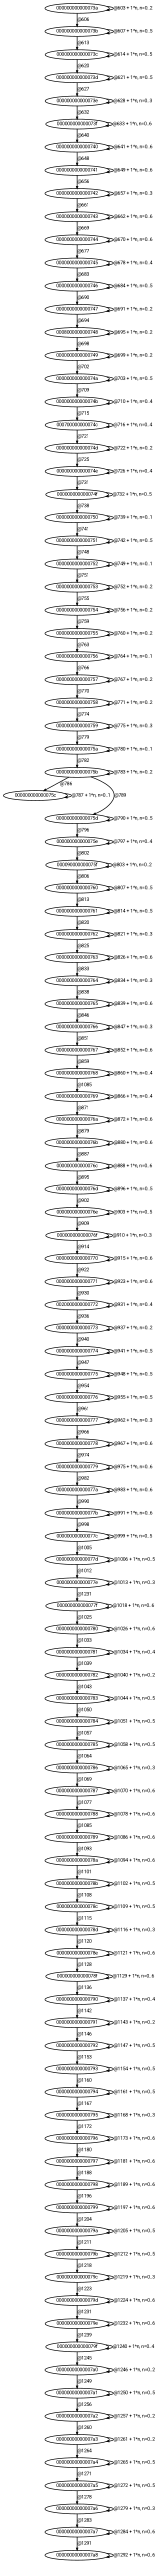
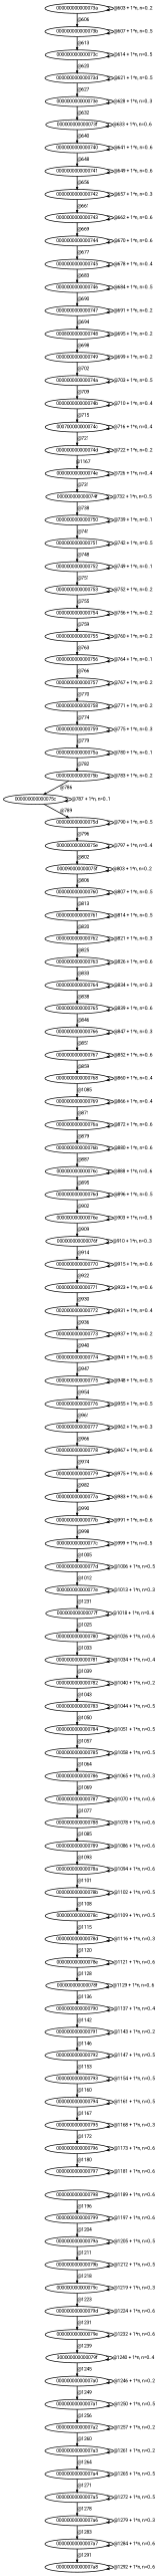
  digraph {
    fontname=Roboto
    node [fontname=Roboto fontsize=20 penwidth=3 shape=oval style=rounded]
    edge [arrowsize=1 color=black fontname=Roboto fontsize=20 penwidth=3 style=bold]
    "000000000000073a"
    "000000000000073b"
    "000000000000073c"
    "000000000000073d"
    "000000000000073e"
    "000000000000073f"
    0000000000000740
    0000000000000741
    0000000000000742
    0000000000000743
    0000000000000744
    0000000000000745
    0000000000000746
    0000000000000747
    n15 [label=0008000000000748]
    0000000000000749
    "000000000000074a"
    "000000000000074b"
    n19 [label="000700000000074c"]
    "000000000000074d"
    "000000000000074e"
    "000000000000074f"
    0000000000000750
    0000000000000751
    0000000000000752
    0000000000000753
    0000000000000754
    0000000000000755
    0000000000000756
    0000000000000757
    0000000000000758
    0000000000000759
    "000000000000075a"
    "000000000000075b"
    "000000000000075c"
    "000000000000075d"
    "000000000000075e"
    n38 [label="000090000000075f"]
    0000000000000760
    0000000000000761
    0000000000000762
    0000000000000763
    0000000000000764
    0000000000000765
    0000000000000766
    0000000000000767
    0000000000000768
    0000000000000769
    "000000000000076a"
    "000000000000076b"
    "000000000000076c"
    "000000000000076d"
    "000000000000076e"
    "000000000000076f"
    0000000000000770
    0000000000000771
    n57 [label=0020000000000772]
    0000000000000773
    0000000000000774
    0000000000000775
    0000000000000776
    0000000000000777
    0000000000000778
    0000000000000779
    "000000000000077a"
    "000000000000077b"
    "000000000000077c"
    "000000000000077d"
    "000000000000077e"
    "000000000000077f"
    0000000000000780
    0000000000000781
    0000000000000782
    0000000000000783
    0000000000000784
    0000000000000785
    0000000000000786
    0000000000000787
    0000000000000788
    0000000000000789
    "000000000000078a"
    "000000000000078b"
    "000000000000078c"
    "000000000000078d"
    "000000000000078e"
    "000000000000078f"
    0000000000000790
    0000000000000791
    0000000000000792
    0000000000000793
    0000000000000794
    0000000000000795
    0000000000000796
    0000000000000797
    0000000000000798
    0000000000000799
    "000000000000079a"
    "000000000000079b"
    "000000000000079c"
    "000000000000079d"
    "000000000000079e"
-   "000000000000079f"
+   "000000000000079f" [label="300000000000079f"]
    "00000000000007a0"
    "00000000000007a1"
    "00000000000007a2"
    "00000000000007a3"
    "00000000000007a4"
    "00000000000007a5"
    "00000000000007a6"
    "00000000000007a7"
    "00000000000007a8"
    "000000000000073a" -> "000000000000073a" [label="@603 + 1*n, n=0..2"]
    "000000000000073a" -> "000000000000073b" [label="@606"]
    "000000000000073b" -> "000000000000073b" [label="@607 + 1*n, n=0..5"]
    "000000000000073b" -> "000000000000073c" [label="@613"]
    "000000000000073c" -> "000000000000073c" [label="@614 + 1*n, n=0..5"]
    "000000000000073c" -> "000000000000073d" [label="@620"]
    "000000000000073d" -> "000000000000073d" [label="@621 + 1*n, n=0..5"]
    "000000000000073d" -> "000000000000073e" [label="@627"]
    "000000000000073e" -> "000000000000073e" [label="@628 + 1*n, n=0..3"]
    "000000000000073e" -> "000000000000073f" [label="@632"]
    "000000000000073f" -> "000000000000073f" [label="@633 + 1*n, n=0..6"]
    "000000000000073f" -> 0000000000000740 [label="@640"]
    0000000000000740 -> 0000000000000740 [label="@641 + 1*n, n=0..6"]
    0000000000000740 -> 0000000000000741 [label="@648"]
    0000000000000741 -> 0000000000000741 [label="@649 + 1*n, n=0..6"]
    0000000000000741 -> 0000000000000742 [label="@656"]
    0000000000000742 -> 0000000000000742 [label="@657 + 1*n, n=0..3"]
    0000000000000742 -> 0000000000000743 [label="@661"]
    0000000000000743 -> 0000000000000743 [label="@662 + 1*n, n=0..6"]
    0000000000000743 -> 0000000000000744 [label="@669"]
    0000000000000744 -> 0000000000000744 [label="@670 + 1*n, n=0..6"]
    0000000000000744 -> 0000000000000745 [label="@677"]
    0000000000000745 -> 0000000000000745 [label="@678 + 1*n, n=0..4"]
    0000000000000745 -> 0000000000000746 [label="@683"]
    0000000000000746 -> 0000000000000746 [label="@684 + 1*n, n=0..5"]
    0000000000000746 -> 0000000000000747 [label="@690"]
    0000000000000747 -> 0000000000000747 [label="@691 + 1*n, n=0..2"]
    0000000000000747 -> n15 [label="@694"]
    n15 -> n15 [label="@695 + 1*n, n=0..2"]
    n15 -> 0000000000000749 [label="@698"]
    0000000000000749 -> 0000000000000749 [label="@699 + 1*n, n=0..2"]
    0000000000000749 -> "000000000000074a" [label="@702"]
    "000000000000074a" -> "000000000000074a" [label="@703 + 1*n, n=0..5"]
    "000000000000074a" -> "000000000000074b" [label="@709"]
    "000000000000074b" -> "000000000000074b" [label="@710 + 1*n, n=0..4"]
    "000000000000074b" -> n19 [label="@715"]
    n19 -> n19 [label="@716 + 1*n, n=0..4"]
    n19 -> "000000000000074d" [label="@721"]
    "000000000000074d" -> "000000000000074d" [label="@722 + 1*n, n=0..2"]
-   "000000000000074d" -> "000000000000074e" [label="@725"]
+   "000000000000074d" -> "000000000000074e" [label="@1167"]
    "000000000000074e" -> "000000000000074e" [label="@726 + 1*n, n=0..4"]
    "000000000000074e" -> "000000000000074f" [label="@731"]
    "000000000000074f" -> "000000000000074f" [label="@732 + 1*n, n=0..5"]
    "000000000000074f" -> 0000000000000750 [label="@738"]
    0000000000000750 -> 0000000000000750 [label="@739 + 1*n, n=0..1"]
    0000000000000750 -> 0000000000000751 [label="@741"]
    0000000000000751 -> 0000000000000751 [label="@742 + 1*n, n=0..5"]
    0000000000000751 -> 0000000000000752 [label="@748"]
    0000000000000752 -> 0000000000000752 [label="@749 + 1*n, n=0..1"]
    0000000000000752 -> 0000000000000753 [label="@751"]
    0000000000000753 -> 0000000000000753 [label="@752 + 1*n, n=0..2"]
    0000000000000753 -> 0000000000000754 [label="@755"]
    0000000000000754 -> 0000000000000754 [label="@756 + 1*n, n=0..2"]
    0000000000000754 -> 0000000000000755 [label="@759"]
    0000000000000755 -> 0000000000000755 [label="@760 + 1*n, n=0..2"]
    0000000000000755 -> 0000000000000756 [label="@763"]
    0000000000000756 -> 0000000000000756 [label="@764 + 1*n, n=0..1"]
    0000000000000756 -> 0000000000000757 [label="@766"]
    0000000000000757 -> 0000000000000757 [label="@767 + 1*n, n=0..2"]
    0000000000000757 -> 0000000000000758 [label="@770"]
    0000000000000758 -> 0000000000000758 [label="@771 + 1*n, n=0..2"]
    0000000000000758 -> 0000000000000759 [label="@774"]
    0000000000000759 -> 0000000000000759 [label="@775 + 1*n, n=0..3"]
    0000000000000759 -> "000000000000075a" [label="@779"]
    "000000000000075a" -> "000000000000075a" [label="@780 + 1*n, n=0..1"]
    "000000000000075a" -> "000000000000075b" [label="@782"]
    "000000000000075b" -> "000000000000075b" [label="@783 + 1*n, n=0..2"]
    "000000000000075b" -> "000000000000075c" [label="@786"]
    "000000000000075c" -> "000000000000075c" [label="@787 + 1*n, n=0..1"]
-   "000000000000075b" -> "000000000000075d" [label="@789"]
+   "000000000000075c" -> "000000000000075d" [label="@789"]
    "000000000000075d" -> "000000000000075d" [label="@790 + 1*n, n=0..5"]
    "000000000000075d" -> "000000000000075e" [label="@796"]
    "000000000000075e" -> "000000000000075e" [label="@797 + 1*n, n=0..4"]
    "000000000000075e" -> n38 [label="@802"]
    n38 -> n38 [label="@803 + 1*n, n=0..2"]
    n38 -> 0000000000000760 [label="@806"]
    0000000000000760 -> 0000000000000760 [label="@807 + 1*n, n=0..5"]
    0000000000000760 -> 0000000000000761 [label="@813"]
    0000000000000761 -> 0000000000000761 [label="@814 + 1*n, n=0..5"]
    0000000000000761 -> 0000000000000762 [label="@820"]
    0000000000000762 -> 0000000000000762 [label="@821 + 1*n, n=0..3"]
    0000000000000762 -> 0000000000000763 [label="@825"]
    0000000000000763 -> 0000000000000763 [label="@826 + 1*n, n=0..6"]
    0000000000000763 -> 0000000000000764 [label="@833"]
    0000000000000764 -> 0000000000000764 [label="@834 + 1*n, n=0..3"]
    0000000000000764 -> 0000000000000765 [label="@838"]
    0000000000000765 -> 0000000000000765 [label="@839 + 1*n, n=0..6"]
    0000000000000765 -> 0000000000000766 [label="@846"]
    0000000000000766 -> 0000000000000766 [label="@847 + 1*n, n=0..3"]
    0000000000000766 -> 0000000000000767 [label="@851"]
    0000000000000767 -> 0000000000000767 [label="@852 + 1*n, n=0..6"]
    0000000000000767 -> 0000000000000768 [label="@859"]
    0000000000000768 -> 0000000000000768 [label="@860 + 1*n, n=0..4"]
    0000000000000768 -> 0000000000000769 [label="@1085"]
    0000000000000769 -> 0000000000000769 [label="@866 + 1*n, n=0..4"]
    0000000000000769 -> "000000000000076a" [label="@871"]
    "000000000000076a" -> "000000000000076a" [label="@872 + 1*n, n=0..6"]
    "000000000000076a" -> "000000000000076b" [label="@879"]
    "000000000000076b" -> "000000000000076b" [label="@880 + 1*n, n=0..6"]
    "000000000000076b" -> "000000000000076c" [label="@887"]
    "000000000000076c" -> "000000000000076c" [label="@888 + 1*n, n=0..6"]
    "000000000000076c" -> "000000000000076d" [label="@895"]
    "000000000000076d" -> "000000000000076d" [label="@896 + 1*n, n=0..5"]
    "000000000000076d" -> "000000000000076e" [label="@902"]
    "000000000000076e" -> "000000000000076e" [label="@903 + 1*n, n=0..5"]
    "000000000000076e" -> "000000000000076f" [label="@909"]
    "000000000000076f" -> "000000000000076f" [label="@910 + 1*n, n=0..3"]
    "000000000000076f" -> 0000000000000770 [label="@914"]
    0000000000000770 -> 0000000000000770 [label="@915 + 1*n, n=0..6"]
    0000000000000770 -> 0000000000000771 [label="@922"]
    0000000000000771 -> 0000000000000771 [label="@923 + 1*n, n=0..6"]
    0000000000000771 -> n57 [label="@930"]
    n57 -> n57 [label="@931 + 1*n, n=0..4"]
    n57 -> 0000000000000773 [label="@936"]
    0000000000000773 -> 0000000000000773 [label="@937 + 1*n, n=0..2"]
    0000000000000773 -> 0000000000000774 [label="@940"]
    0000000000000774 -> 0000000000000774 [label="@941 + 1*n, n=0..5"]
    0000000000000774 -> 0000000000000775 [label="@947"]
    0000000000000775 -> 0000000000000775 [label="@948 + 1*n, n=0..5"]
    0000000000000775 -> 0000000000000776 [label="@954"]
    0000000000000776 -> 0000000000000776 [label="@955 + 1*n, n=0..5"]
    0000000000000776 -> 0000000000000777 [label="@961"]
    0000000000000777 -> 0000000000000777 [label="@962 + 1*n, n=0..3"]
    0000000000000777 -> 0000000000000778 [label="@966"]
    0000000000000778 -> 0000000000000778 [label="@967 + 1*n, n=0..6"]
    0000000000000778 -> 0000000000000779 [label="@974"]
    0000000000000779 -> 0000000000000779 [label="@975 + 1*n, n=0..6"]
    0000000000000779 -> "000000000000077a" [label="@982"]
    "000000000000077a" -> "000000000000077a" [label="@983 + 1*n, n=0..6"]
    "000000000000077a" -> "000000000000077b" [label="@990"]
    "000000000000077b" -> "000000000000077b" [label="@991 + 1*n, n=0..6"]
    "000000000000077b" -> "000000000000077c" [label="@998"]
    "000000000000077c" -> "000000000000077c" [label="@999 + 1*n, n=0..5"]
    "000000000000077c" -> "000000000000077d" [label="@1005"]
    "000000000000077d" -> "000000000000077d" [label="@1006 + 1*n, n=0..5"]
    "000000000000077d" -> "000000000000077e" [label="@1012"]
    "000000000000077e" -> "000000000000077e" [label="@1013 + 1*n, n=0..3"]
    "000000000000077e" -> "000000000000077f" [label="@1231"]
    "000000000000077f" -> "000000000000077f" [label="@1018 + 1*n, n=0..6"]
    "000000000000077f" -> 0000000000000780 [label="@1025"]
    0000000000000780 -> 0000000000000780 [label="@1026 + 1*n, n=0..6"]
    0000000000000780 -> 0000000000000781 [label="@1033"]
    0000000000000781 -> 0000000000000781 [label="@1034 + 1*n, n=0..4"]
    0000000000000781 -> 0000000000000782 [label="@1039"]
    0000000000000782 -> 0000000000000782 [label="@1040 + 1*n, n=0..2"]
    0000000000000782 -> 0000000000000783 [label="@1043"]
    0000000000000783 -> 0000000000000783 [label="@1044 + 1*n, n=0..5"]
    0000000000000783 -> 0000000000000784 [label="@1050"]
    0000000000000784 -> 0000000000000784 [label="@1051 + 1*n, n=0..5"]
    0000000000000784 -> 0000000000000785 [label="@1057"]
    0000000000000785 -> 0000000000000785 [label="@1058 + 1*n, n=0..5"]
    0000000000000785 -> 0000000000000786 [label="@1064"]
    0000000000000786 -> 0000000000000786 [label="@1065 + 1*n, n=0..3"]
    0000000000000786 -> 0000000000000787 [label="@1069"]
    0000000000000787 -> 0000000000000787 [label="@1070 + 1*n, n=0..6"]
    0000000000000787 -> 0000000000000788 [label="@1077"]
    0000000000000788 -> 0000000000000788 [label="@1078 + 1*n, n=0..6"]
    0000000000000788 -> 0000000000000789 [label="@1085"]
    0000000000000789 -> 0000000000000789 [label="@1086 + 1*n, n=0..6"]
    0000000000000789 -> "000000000000078a" [label="@1093"]
    "000000000000078a" -> "000000000000078a" [label="@1094 + 1*n, n=0..6"]
    "000000000000078a" -> "000000000000078b" [label="@1101"]
    "000000000000078b" -> "000000000000078b" [label="@1102 + 1*n, n=0..5"]
    "000000000000078b" -> "000000000000078c" [label="@1108"]
    "000000000000078c" -> "000000000000078c" [label="@1109 + 1*n, n=0..5"]
    "000000000000078c" -> "000000000000078d" [label="@1115"]
    "000000000000078d" -> "000000000000078d" [label="@1116 + 1*n, n=0..3"]
    "000000000000078d" -> "000000000000078e" [label="@1120"]
    "000000000000078e" -> "000000000000078e" [label="@1121 + 1*n, n=0..6"]
    "000000000000078e" -> "000000000000078f" [label="@1128"]
    "000000000000078f" -> "000000000000078f" [label="@1129 + 1*n, n=0..6"]
    "000000000000078f" -> 0000000000000790 [label="@1136"]
    0000000000000790 -> 0000000000000790 [label="@1137 + 1*n, n=0..4"]
    0000000000000790 -> 0000000000000791 [label="@1142"]
    0000000000000791 -> 0000000000000791 [label="@1143 + 1*n, n=0..2"]
    0000000000000791 -> 0000000000000792 [label="@1146"]
    0000000000000792 -> 0000000000000792 [label="@1147 + 1*n, n=0..5"]
    0000000000000792 -> 0000000000000793 [label="@1153"]
    0000000000000793 -> 0000000000000793 [label="@1154 + 1*n, n=0..5"]
    0000000000000793 -> 0000000000000794 [label="@1160"]
    0000000000000794 -> 0000000000000794 [label="@1161 + 1*n, n=0..5"]
    0000000000000794 -> 0000000000000795 [label="@1167"]
    0000000000000795 -> 0000000000000795 [label="@1168 + 1*n, n=0..3"]
    0000000000000795 -> 0000000000000796 [label="@1172"]
    0000000000000796 -> 0000000000000796 [label="@1173 + 1*n, n=0..6"]
    0000000000000796 -> 0000000000000797 [label="@1180"]
    0000000000000797 -> 0000000000000797 [label="@1181 + 1*n, n=0..6"]
-   0000000000000797 -> 0000000000000798 [label="@1188"]
    0000000000000798 -> 0000000000000798 [label="@1189 + 1*n, n=0..6"]
    0000000000000798 -> 0000000000000799 [label="@1196"]
    0000000000000799 -> 0000000000000799 [label="@1197 + 1*n, n=0..6"]
    0000000000000799 -> "000000000000079a" [label="@1204"]
    "000000000000079a" -> "000000000000079a" [label="@1205 + 1*n, n=0..5"]
    "000000000000079a" -> "000000000000079b" [label="@1211"]
    "000000000000079b" -> "000000000000079b" [label="@1212 + 1*n, n=0..5"]
    "000000000000079b" -> "000000000000079c" [label="@1218"]
    "000000000000079c" -> "000000000000079c" [label="@1219 + 1*n, n=0..3"]
    "000000000000079c" -> "000000000000079d" [label="@1223"]
    "000000000000079d" -> "000000000000079d" [label="@1224 + 1*n, n=0..6"]
    "000000000000079d" -> "000000000000079e" [label="@1231"]
    "000000000000079e" -> "000000000000079e" [label="@1232 + 1*n, n=0..6"]
    "000000000000079e" -> "000000000000079f" [label="@1239"]
    "000000000000079f" -> "000000000000079f" [label="@1240 + 1*n, n=0..4"]
    "000000000000079f" -> "00000000000007a0" [label="@1245"]
    "00000000000007a0" -> "00000000000007a0" [label="@1246 + 1*n, n=0..2"]
    "00000000000007a0" -> "00000000000007a1" [label="@1249"]
    "00000000000007a1" -> "00000000000007a1" [label="@1250 + 1*n, n=0..5"]
    "00000000000007a1" -> "00000000000007a2" [label="@1256"]
    "00000000000007a2" -> "00000000000007a2" [label="@1257 + 1*n, n=0..2"]
    "00000000000007a2" -> "00000000000007a3" [label="@1260"]
    "00000000000007a3" -> "00000000000007a3" [label="@1261 + 1*n, n=0..2"]
    "00000000000007a3" -> "00000000000007a4" [label="@1264"]
    "00000000000007a4" -> "00000000000007a4" [label="@1265 + 1*n, n=0..5"]
    "00000000000007a4" -> "00000000000007a5" [label="@1271"]
    "00000000000007a5" -> "00000000000007a5" [label="@1272 + 1*n, n=0..5"]
    "00000000000007a5" -> "00000000000007a6" [label="@1278"]
    "00000000000007a6" -> "00000000000007a6" [label="@1279 + 1*n, n=0..3"]
    "00000000000007a6" -> "00000000000007a7" [label="@1283"]
    "00000000000007a7" -> "00000000000007a7" [label="@1284 + 1*n, n=0..6"]
    "00000000000007a7" -> "00000000000007a8" [label="@1291"]
    "00000000000007a8" -> "00000000000007a8" [label="@1292 + 1*n, n=0..6"]
  }
